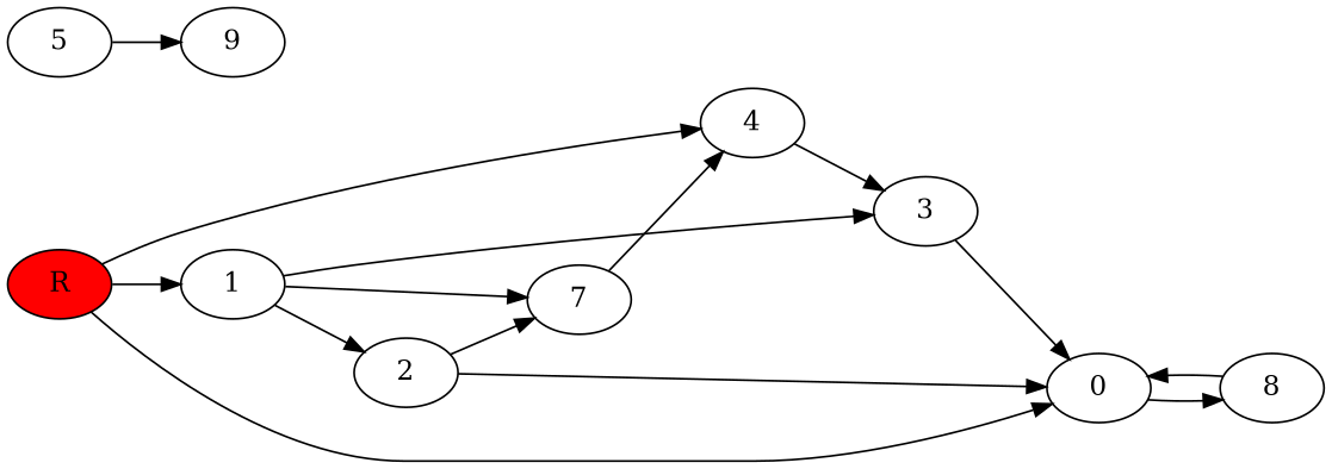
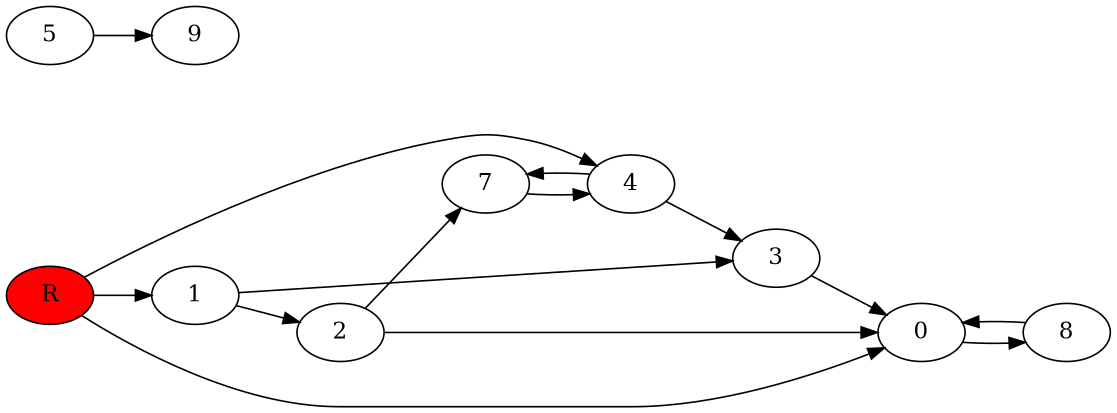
  digraph {
    rankdir=LR
    1
    2
    3
    n4 [label=0]
    7
    8
    4
    5
    9
    R [fillcolor="#ff0000" style=filled]
    1 -> 2
    1 -> 3
    2 -> n4
    2 -> 7
    3 -> n4
    n4 -> 8
    7 -> 4
    8 -> n4
    4 -> 3
-   1 -> 7
+   4 -> 7
    5 -> 9
    R -> 1
    R -> n4
    R -> 4
  }
